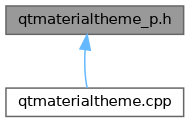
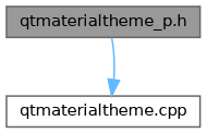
  digraph {
    node [fontname=Helvetica fontsize=10 shape=box style=filled]
    n1 [color=gray40 fillcolor=grey60 fontcolor=black height=0.2 label="qtmaterialtheme_p.h" width=0.4]
    n2 [color=grey40 fillcolor=white height=0.2 label="qtmaterialtheme.cpp" width=0.4]
-   n1 -> n2 [color=steelblue1 dir=back fontname=Helvetica fontsize=10 labelfontname=Helvetica labelfontsize=10 style=solid]
+   n2 -> n1 [color=steelblue1 dir=back fontname=Helvetica fontsize=10 labelfontname=Helvetica labelfontsize=10 style=solid]
  }
